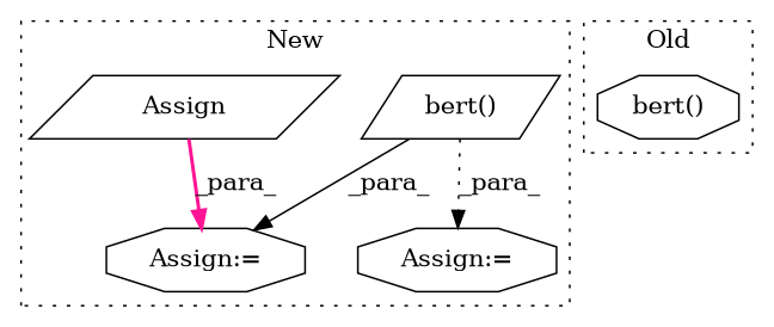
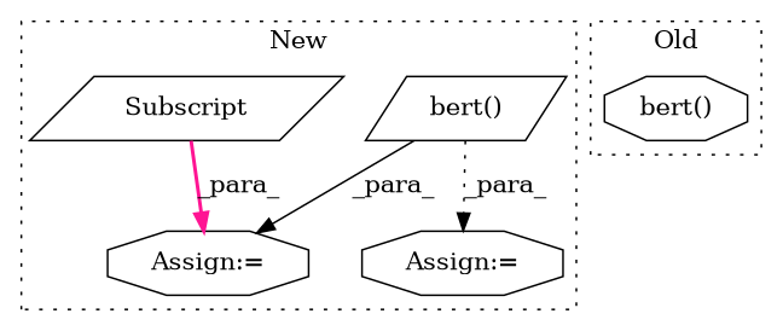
  digraph {
    node [a=75 l=4 shape=octagon]
    edge [color=black]
    n1 [l=76 label="bert()" s=527 shape=parallelogram]
    n2 [a=68 label="Assign:=" s=800]
-   n3 [a=63 l="23,0" label=Assign s="804,0" shape=parallelogram]
+   n3 [a=63 l="23,0" label=Subscript s="804,0" shape=parallelogram]
    n4 [a=68 label="Assign:=" s=721]
    n5 [l=204 label="bert()" s=536]
    subgraph cluster_1 {
      label=New
      style=dotted
      n1
      n2
      n3
      n4
    }
    subgraph cluster_2 {
      label=Old
      style=dotted
      n5
    }
    n1 -> n2 [label=_para_ style=solid]
    n1 -> n4 [label=_para_ style=dotted]
    n3 -> n2 [label=_para_ color=deeppink style=bold]
  }
